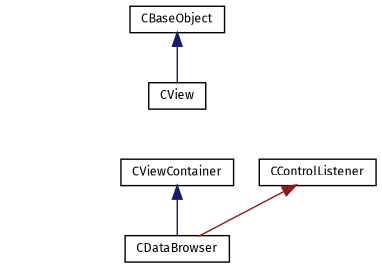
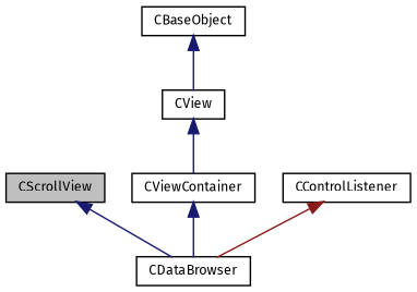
  digraph {
    fontname="Fira Sans"
    node [color=black fontname="Fira Sans" fontsize=9 shape=record]
    edge [color=midnightblue dir=back fontname="Fira Sans" fontsize=9 labelfontname=Arial labelfontsize=9 style=solid]
+   n1 [fillcolor=grey75 fontcolor=black height=0.2 label=CScrollView style=filled width=0.4]
    n2 [height=0.2 label=CDataBrowser width=0.4]
    n3 [height=0.2 label=CViewContainer width=0.4]
    n4 [height=0.2 label=CView width=0.4]
    n5 [height=0.2 label=CBaseObject width=0.4]
    n6 [height=0.2 label=CControlListener width=0.4]
+   n1 -> n2
    n3 -> n2
+   n4 -> n3
    n5 -> n4
    n6 -> n2 [color=firebrick4]
  }
